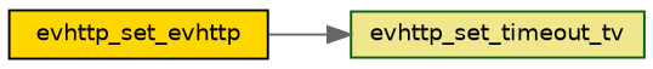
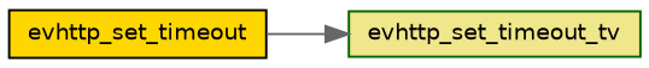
  digraph {
    rankdir=LR
    node [fontname=Helvetica fontsize=10 shape=record style=filled]
-   n1 [color=black fillcolor=gold fontcolor=black height=0.2 label=evhttp_set_evhttp width=0.4]
+   n1 [color=black fillcolor=gold fontcolor=black height=0.2 label=evhttp_set_timeout width=0.4]
    n2 [color=darkgreen fillcolor=khaki height=0.2 label=evhttp_set_timeout_tv width=0.4]
    n1 -> n2 [color=gray40 fontname=Helvetica fontsize=10 labelfontname=Helvetica labelfontsize=10 style=solid]
  }
